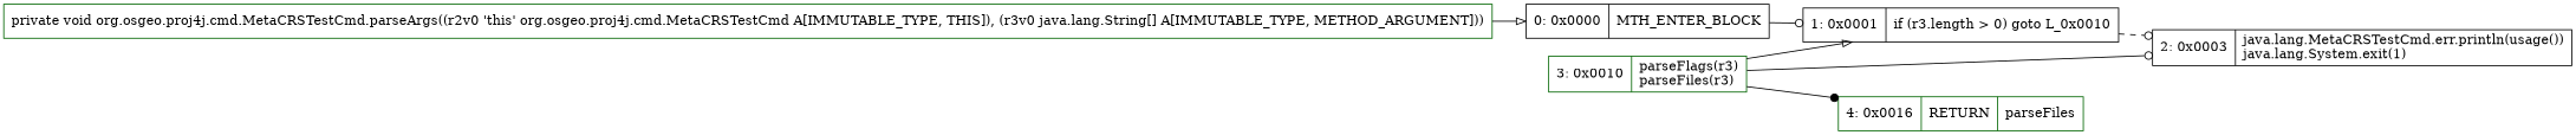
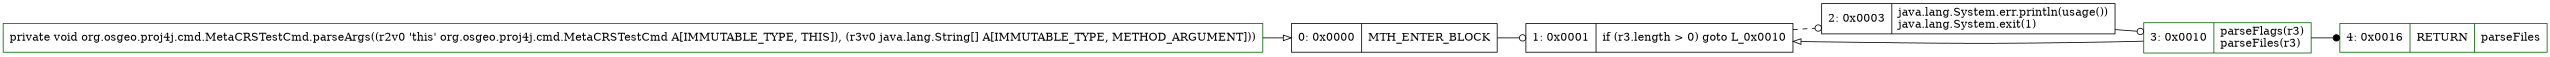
  digraph {
    rankdir=LR
    node [color=black shape=record]
    edge [arrowhead=odot]
    n1 [label="{0\:\ 0x0000|MTH_ENTER_BLOCK\l}"]
    n2 [label="{1\:\ 0x0001|if (r3.length \> 0) goto L_0x0010\l}"]
-   n3 [label="{2\:\ 0x0003|java.lang.MetaCRSTestCmd.err.println(usage())\ljava.lang.System.exit(1)\l}"]
+   n3 [label="{2\:\ 0x0003|java.lang.System.err.println(usage())\ljava.lang.System.exit(1)\l}"]
    n4 [color=darkgreen label="{3\:\ 0x0010|parseFlags(r3)\lparseFiles(r3)\l}"]
    n5 [color=darkgreen label="{4\:\ 0x0016|RETURN\l|parseFiles\l}"]
    n6 [color=darkgreen label="{private void org.osgeo.proj4j.cmd.MetaCRSTestCmd.parseArgs((r2v0 'this' org.osgeo.proj4j.cmd.MetaCRSTestCmd A[IMMUTABLE_TYPE, THIS]), (r3v0 java.lang.String[] A[IMMUTABLE_TYPE, METHOD_ARGUMENT])) }"]
    n1 -> n2
    n2 -> n3 [style=dashed]
-   n4 -> n3
+   n3 -> n4
    n4 -> n2 [arrowhead=onormal]
    n4 -> n5 [arrowhead=dot]
    n6 -> n1 [arrowhead=onormal]
  }
